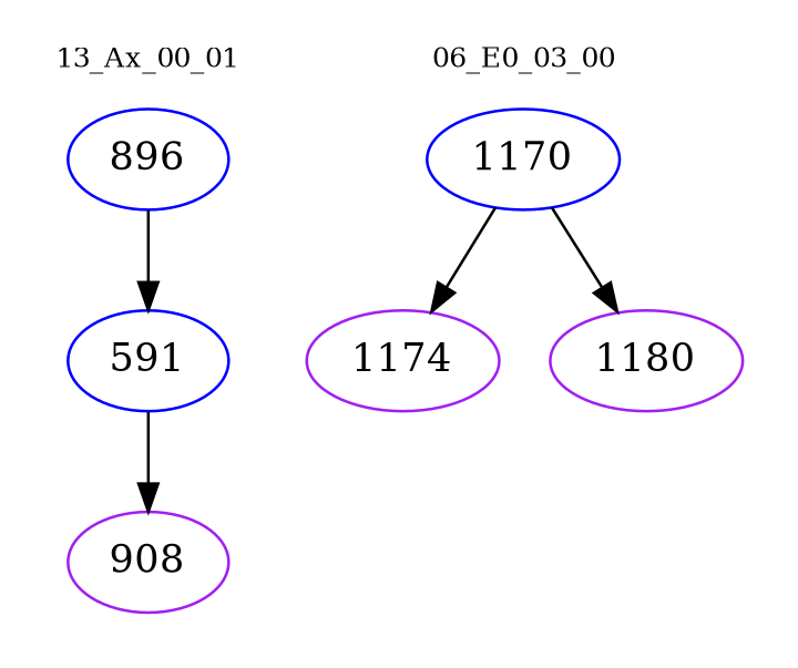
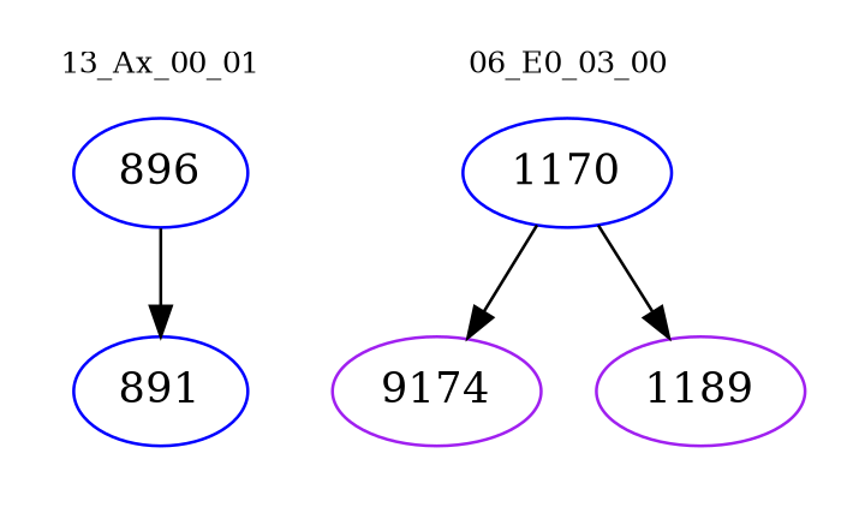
  digraph {
    node [color=blue]
    edge [color=black]
    n1 [label=896]
-   n2 [label=591]
-   n3 [color=purple label=908]
-   n4 [color=purple label=1174]
+   n2 [label=891]
+   n4 [color=purple label=9174]
    n5 [label=1170]
-   n6 [color=purple label=1180]
+   n6 [color=purple label=1189]
    subgraph cluster_1 {
      color=white
      fontsize=10
      label="13_Ax_00_01"
      n1
      n2
-     n3
    }
    subgraph cluster_2 {
      color=white
      fontsize=10
      label="06_E0_03_00"
      n4
      n5
      n6
    }
    n1 -> n2
-   n2 -> n3
    n5 -> n4
    n5 -> n6
  }
